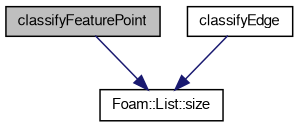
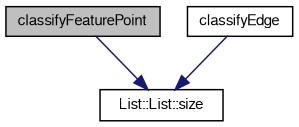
  digraph {
    rankdir=TB
    node [color=black fontname=FreeSans fontsize=10 shape=record]
    edge [color=midnightblue fontname=FreeSans fontsize=10 labelfontname=FreeSans labelfontsize=10 style=solid]
    n1 [fillcolor=grey75 fontcolor=black height=0.2 label=classifyFeaturePoint style=filled width=0.4]
-   n2 [height=0.2 label="Foam::List::size" width=0.4]
+   n2 [height=0.2 label="List::List::size" width=0.4]
    n3 [height=0.2 label=classifyEdge width=0.4]
    n1 -> n2
    n3 -> n2
  }
